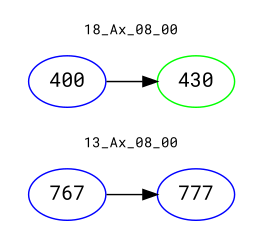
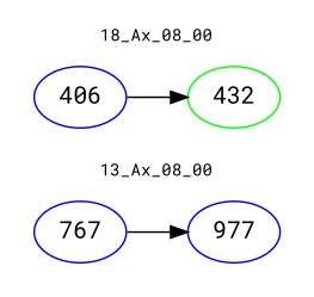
  digraph {
    fontname="Roboto Mono"
    rankdir=LR
    node [color=blue fontname="Roboto Mono"]
    edge [color=black fontname="Roboto Mono"]
    n1 [label=767]
-   n2 [label=777]
-   n3 [label=400]
-   n4 [color=green label=430]
+   n2 [label=977]
+   n3 [label=406]
+   n4 [color=green label=432]
    subgraph cluster_1 {
      color=white
      fontsize=10
      label="13_Ax_08_00"
      n1
      n2
    }
    subgraph cluster_2 {
      color=white
      fontsize=10
      label="18_Ax_08_00"
      n3
      n4
    }
    n1 -> n2
    n3 -> n4
  }
